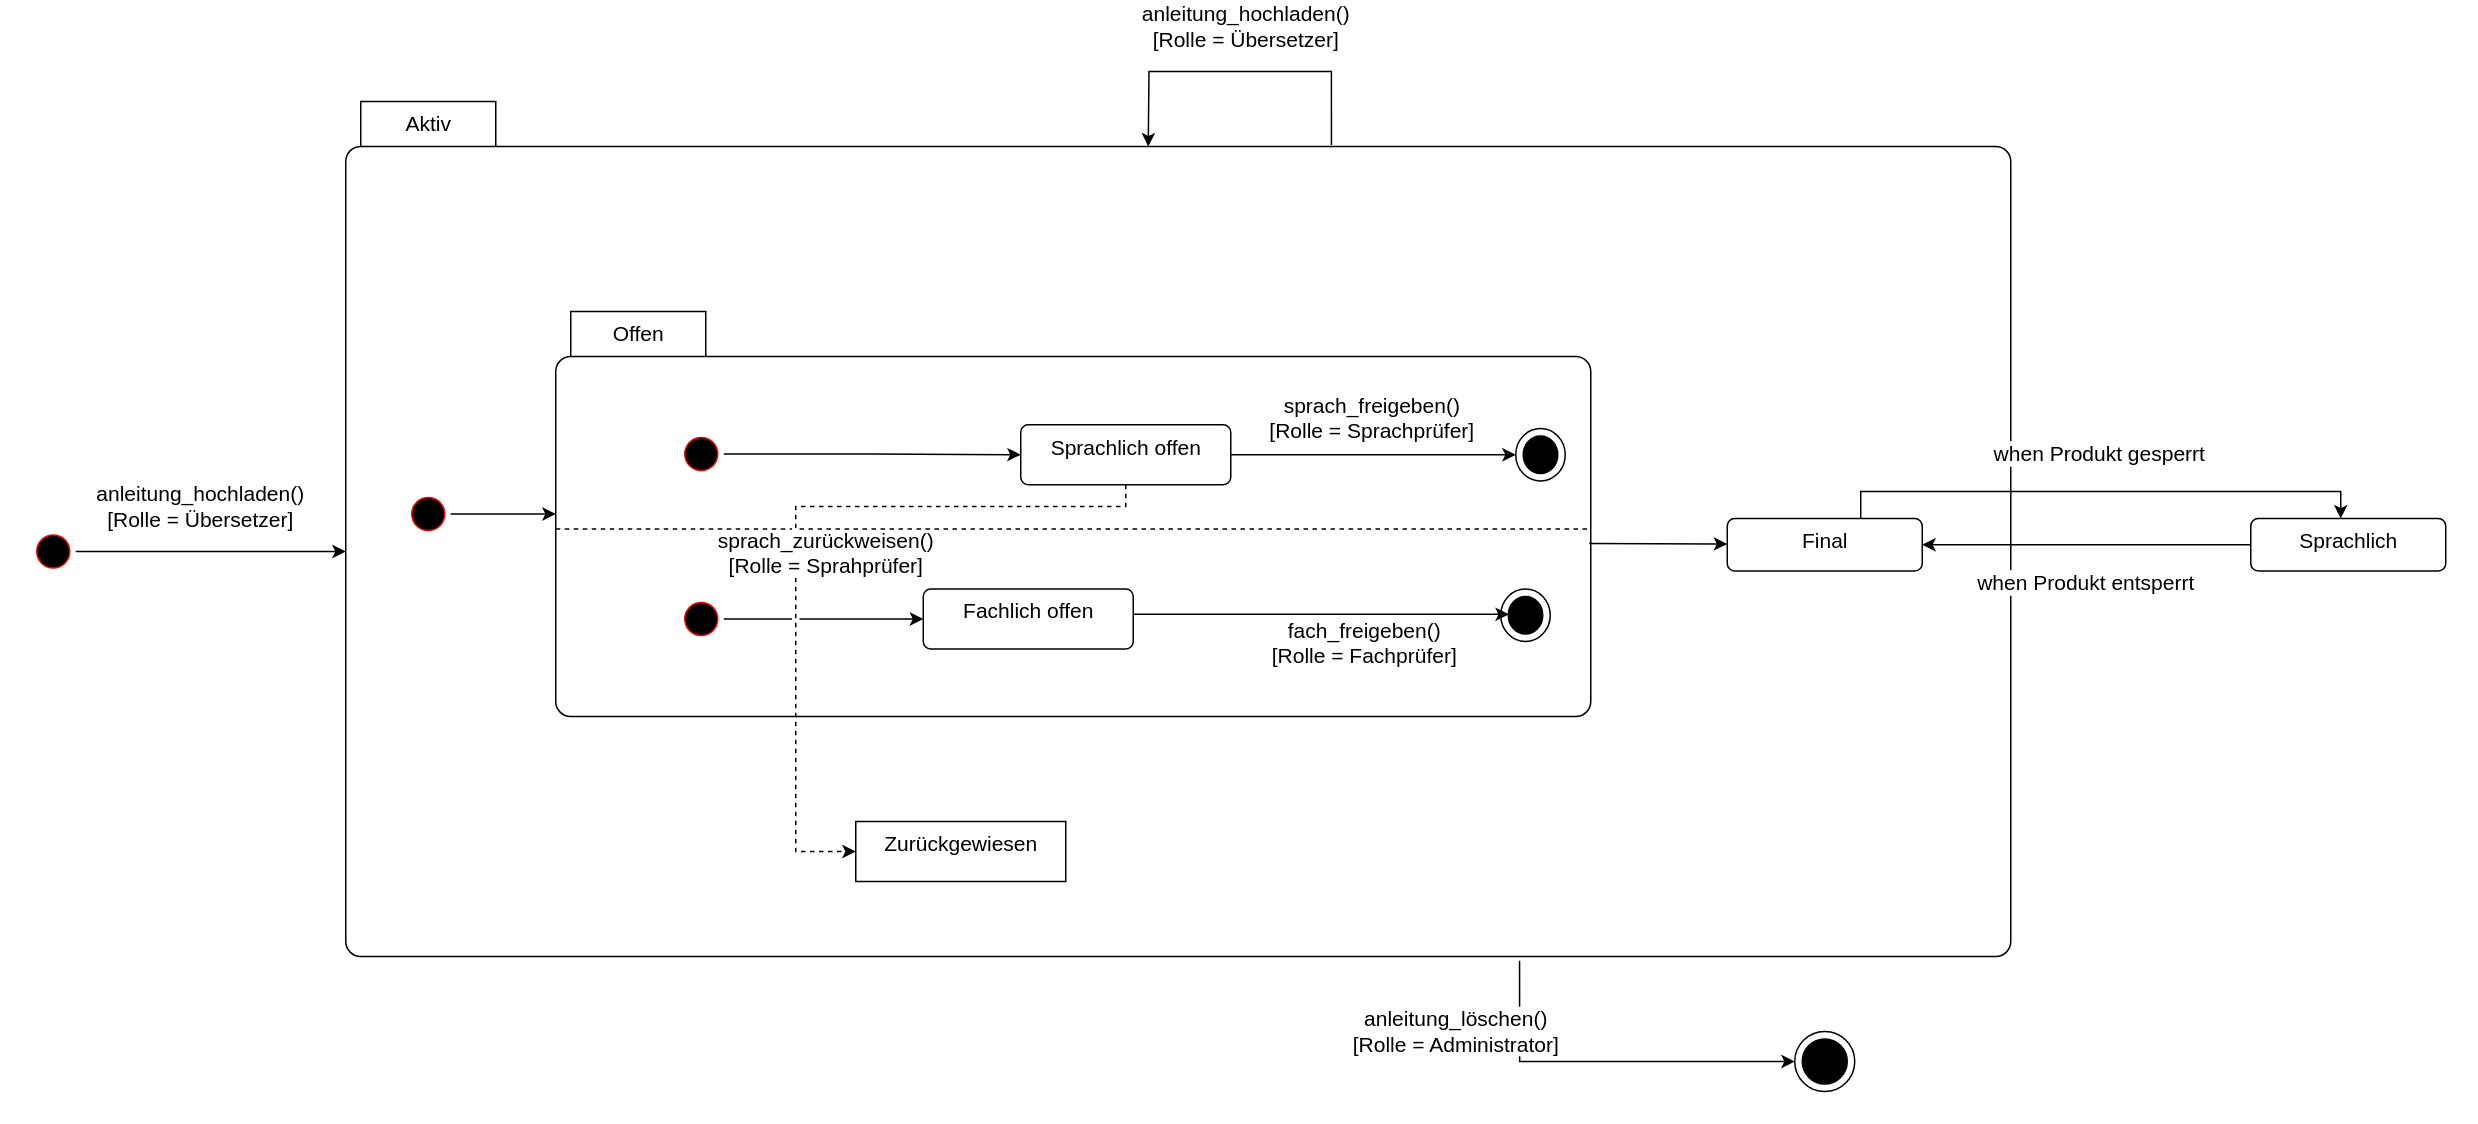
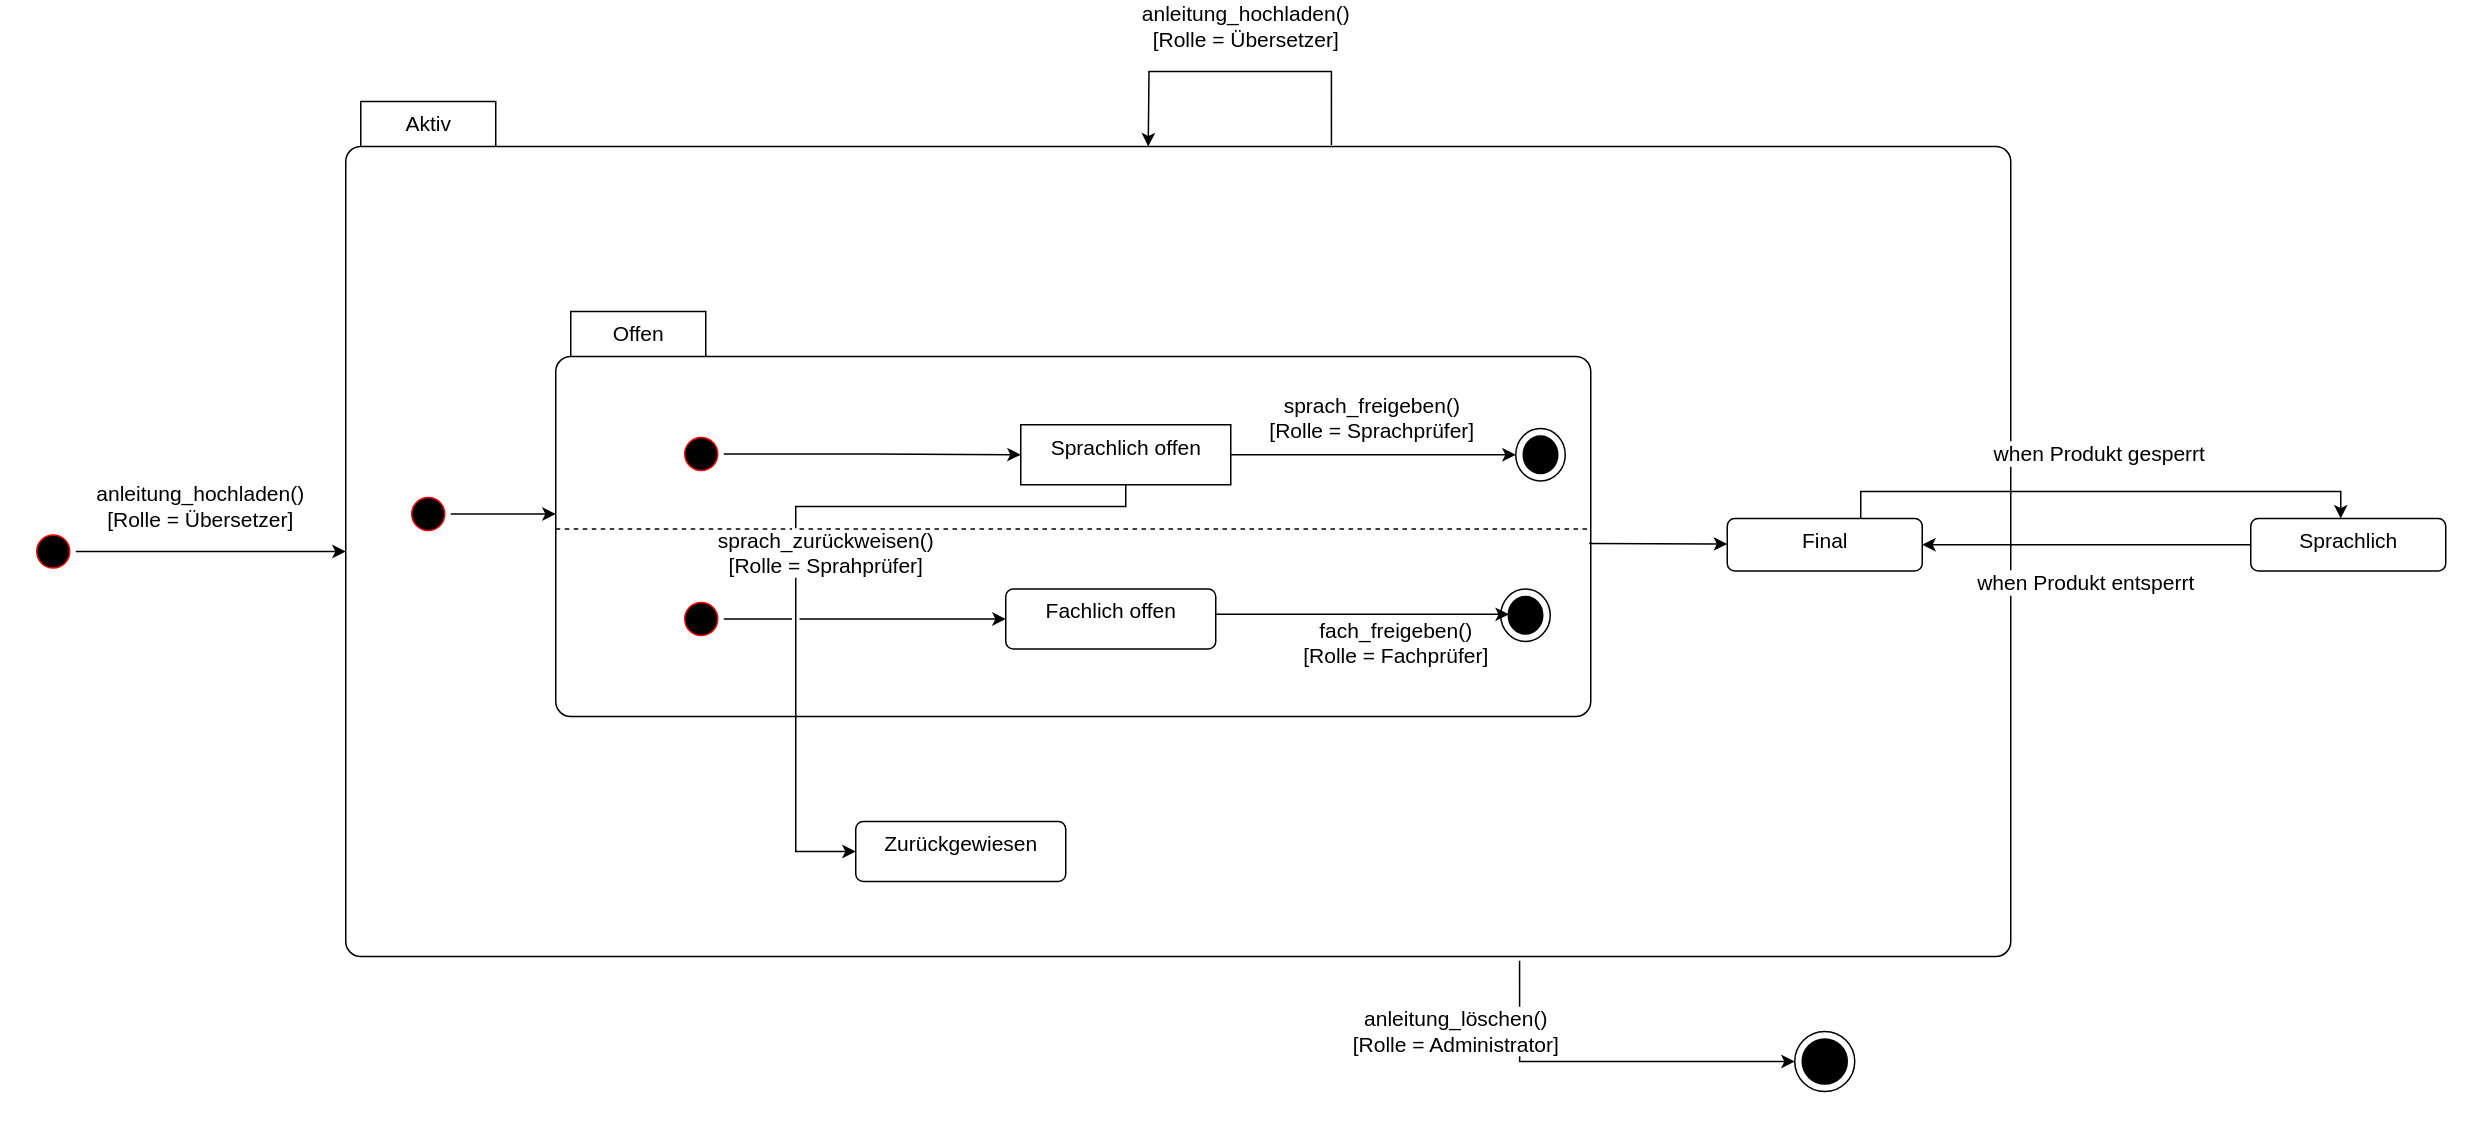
  <mxCell id="0" />
  <mxCell id="1" parent="0" />
  <mxCell id="2" value="anleitung_hochladen() &lt;br style=&quot;font-size: 14px&quot;&gt;[Rolle = Übersetzer]" style="edgeStyle=orthogonalEdgeStyle;rounded=0;jumpStyle=gap;jumpSize=5;orthogonalLoop=1;jettySize=auto;html=1;entryX=0;entryY=0;entryDx=0;entryDy=300;entryPerimeter=0;fontSize=14;" parent="1" source="3" target="4" edge="1"><mxGeometry x="-0.077" y="30" relative="1" as="geometry"><mxPoint as="offset" /></mxGeometry></mxCell>
  <mxCell id="3" value="" style="ellipse;html=1;shape=startState;fillColor=#000000;strokeColor=#ff0000;fontSize=14;" parent="1" vertex="1"><mxGeometry x="20" y="305" width="30" height="30" as="geometry" /></mxCell>
  <mxCell id="4" value="Aktiv" style="shape=folder;align=center;verticalAlign=middle;fontStyle=0;tabWidth=100;tabHeight=30;tabPosition=left;html=1;boundedLbl=1;labelInHeader=1;rounded=1;absoluteArcSize=1;arcSize=10;fontSize=14;" parent="1" vertex="1"><mxGeometry x="230" y="20" width="1110" height="570" as="geometry" /></mxCell>
  <mxCell id="5" style="edgeStyle=orthogonalEdgeStyle;rounded=0;orthogonalLoop=1;jettySize=auto;html=1;fontSize=14;" parent="1" source="6" target="7" edge="1"><mxGeometry relative="1" as="geometry" /></mxCell>
  <mxCell id="6" value="" style="ellipse;html=1;shape=startState;fillColor=#000000;strokeColor=#ff0000;fontSize=14;" parent="1" vertex="1"><mxGeometry x="270" y="280" width="30" height="30" as="geometry" /></mxCell>
  <mxCell id="7" value="Offen" style="shape=folder;align=center;verticalAlign=middle;fontStyle=0;tabWidth=100;tabHeight=30;tabPosition=left;html=1;boundedLbl=1;labelInHeader=1;rounded=1;absoluteArcSize=1;arcSize=10;fontSize=14;" parent="1" vertex="1"><mxGeometry x="370" y="160" width="690" height="270" as="geometry" /></mxCell>
  <mxCell id="8" value="sprach_freigeben()&lt;br&gt;[Rolle = Sprachprüfer]" style="edgeStyle=orthogonalEdgeStyle;rounded=0;orthogonalLoop=1;jettySize=auto;html=1;fontSize=14;entryX=0;entryY=0.5;entryDx=0;entryDy=0;entryPerimeter=0;" parent="1" source="10" target="13" edge="1"><mxGeometry y="25" relative="1" as="geometry"><mxPoint x="-1" as="offset" /><mxPoint x="830" y="255.5" as="targetPoint" /></mxGeometry></mxCell>
- <mxCell id="9" value="sprach_zurückweisen()&lt;br&gt;[Rolle = Sprahprüfer]" style="edgeStyle=orthogonalEdgeStyle;rounded=0;jumpStyle=gap;jumpSize=5;orthogonalLoop=1;jettySize=auto;html=1;fontSize=14;dashed=1;" parent="1" source="10" target="20" edge="1"><mxGeometry x="0.049" y="20" relative="1" as="geometry"><Array as="points"><mxPoint x="750" y="290" /><mxPoint x="530" y="290" /><mxPoint x="530" y="520" /></Array><mxPoint as="offset" /></mxGeometry></mxCell>
- <mxCell id="10" value="Sprachlich offen" style="html=1;align=center;verticalAlign=top;rounded=1;absoluteArcSize=1;arcSize=10;dashed=0;fontSize=14;" parent="1" vertex="1"><mxGeometry x="680" y="235.5" width="140" height="40" as="geometry" /></mxCell>
+ <mxCell id="9" value="sprach_zurückweisen()&lt;br&gt;[Rolle = Sprahprüfer]" style="edgeStyle=orthogonalEdgeStyle;rounded=0;jumpStyle=gap;jumpSize=5;orthogonalLoop=1;jettySize=auto;html=1;fontSize=14;" parent="1" source="10" target="20" edge="1"><mxGeometry x="0.049" y="20" relative="1" as="geometry"><Array as="points"><mxPoint x="750" y="290" /><mxPoint x="530" y="290" /><mxPoint x="530" y="520" /></Array><mxPoint as="offset" /></mxGeometry></mxCell>
+ <mxCell id="10" value="Sprachlich offen" style="html=1;align=center;verticalAlign=top;absoluteArcSize=1;arcSize=10;dashed=0;fontSize=14;rounded=0;" parent="1" vertex="1"><mxGeometry x="680" y="235.5" width="140" height="40" as="geometry" /></mxCell>
  <mxCell id="11" style="edgeStyle=orthogonalEdgeStyle;rounded=0;orthogonalLoop=1;jettySize=auto;html=1;fontSize=14;" parent="1" source="12" target="10" edge="1"><mxGeometry relative="1" as="geometry" /></mxCell>
  <mxCell id="12" value="" style="ellipse;html=1;shape=startState;fillColor=#000000;strokeColor=#ff0000;fontSize=14;" parent="1" vertex="1"><mxGeometry x="452" y="240" width="30" height="30" as="geometry" /></mxCell>
  <mxCell id="13" value="" style="shape=mxgraph.sysml.actFinal;html=1;verticalLabelPosition=bottom;labelBackgroundColor=#ffffff;verticalAlign=top;fontSize=14;" parent="1" vertex="1"><mxGeometry x="1010" y="238" width="33" height="35" as="geometry" /></mxCell>
  <mxCell id="14" value="" style="endArrow=none;dashed=1;html=1;rounded=0;exitX=0;exitY=0;exitDx=0;exitDy=145;exitPerimeter=0;entryX=0;entryY=0;entryDx=690;entryDy=145;entryPerimeter=0;jumpSize=5;jumpStyle=gap;fontSize=14;" parent="1" source="7" target="7" edge="1"><mxGeometry width="50" height="50" relative="1" as="geometry"><mxPoint x="450" y="360" as="sourcePoint" /><mxPoint x="500" y="310" as="targetPoint" /></mxGeometry></mxCell>
  <mxCell id="15" style="edgeStyle=orthogonalEdgeStyle;rounded=0;jumpStyle=gap;jumpSize=5;orthogonalLoop=1;jettySize=auto;html=1;fontSize=14;" parent="1" source="16" target="19" edge="1"><mxGeometry relative="1" as="geometry" /></mxCell>
  <mxCell id="16" value="" style="ellipse;html=1;shape=startState;fillColor=#000000;strokeColor=#ff0000;fontSize=14;" parent="1" vertex="1"><mxGeometry x="452" y="350" width="30" height="30" as="geometry" /></mxCell>
  <mxCell id="17" value="" style="shape=mxgraph.sysml.actFinal;html=1;verticalLabelPosition=bottom;labelBackgroundColor=#ffffff;verticalAlign=top;fontSize=14;" parent="1" vertex="1"><mxGeometry x="1000" y="345" width="33" height="35" as="geometry" /></mxCell>
  <mxCell id="18" value="fach_freigeben()&lt;br&gt;[Rolle = Fachprüfer]" style="edgeStyle=orthogonalEdgeStyle;rounded=0;jumpStyle=gap;jumpSize=5;orthogonalLoop=1;jettySize=auto;html=1;fontSize=14;entryX=0.165;entryY=0.482;entryDx=0;entryDy=0;entryPerimeter=0;" parent="1" source="19" target="17" edge="1"><mxGeometry x="0.231" y="-19" relative="1" as="geometry"><mxPoint as="offset" /><mxPoint x="820" y="360" as="targetPoint" /><Array as="points"><mxPoint x="720" y="361" /><mxPoint x="720" y="361" /></Array></mxGeometry></mxCell>
- <mxCell id="19" value="Fachlich offen" style="html=1;align=center;verticalAlign=top;rounded=1;absoluteArcSize=1;arcSize=10;dashed=0;fontSize=14;" parent="1" vertex="1"><mxGeometry x="615" y="345" width="140" height="40" as="geometry" /></mxCell>
- <mxCell id="20" value="Zurückgewiesen" style="html=1;align=center;verticalAlign=top;absoluteArcSize=1;arcSize=10;dashed=0;fontSize=14;rounded=0;" parent="1" vertex="1"><mxGeometry x="570" y="500" width="140" height="40" as="geometry" /></mxCell>
+ <mxCell id="19" value="Fachlich offen" style="html=1;align=center;verticalAlign=top;rounded=1;absoluteArcSize=1;arcSize=10;dashed=0;fontSize=14;" parent="1" vertex="1"><mxGeometry x="670" y="345" width="140" height="40" as="geometry" /></mxCell>
+ <mxCell id="20" value="Zurückgewiesen" style="html=1;align=center;verticalAlign=top;rounded=1;absoluteArcSize=1;arcSize=10;dashed=0;fontSize=14;" parent="1" vertex="1"><mxGeometry x="570" y="500" width="140" height="40" as="geometry" /></mxCell>
  <mxCell id="21" style="edgeStyle=orthogonalEdgeStyle;rounded=0;jumpStyle=gap;jumpSize=5;orthogonalLoop=1;jettySize=auto;html=1;exitX=1.001;exitY=0.573;exitDx=0;exitDy=0;exitPerimeter=0;fontSize=14;" parent="1" source="7" edge="1"><mxGeometry relative="1" as="geometry"><mxPoint x="1058.62" y="308.09" as="sourcePoint" /><mxPoint x="1151" y="315" as="targetPoint" /><Array as="points"><mxPoint x="1059" y="315" /></Array></mxGeometry></mxCell>
  <mxCell id="22" value="when Produkt gesperrt" style="edgeStyle=orthogonalEdgeStyle;rounded=0;jumpStyle=gap;jumpSize=5;orthogonalLoop=1;jettySize=auto;html=1;fontSize=14;" parent="1" source="24" target="26" edge="1"><mxGeometry x="-0.007" y="25" relative="1" as="geometry"><Array as="points"><mxPoint x="1240" y="280" /><mxPoint x="1560" y="280" /></Array><mxPoint as="offset" /></mxGeometry></mxCell>
  <mxCell id="23" value="anleitung_löschen()&lt;br&gt;[Rolle = Administrator]" style="edgeStyle=orthogonalEdgeStyle;rounded=0;jumpStyle=gap;jumpSize=5;orthogonalLoop=1;jettySize=auto;html=1;fontSize=14;entryX=0;entryY=0.5;entryDx=0;entryDy=0;entryPerimeter=0;exitX=0.705;exitY=1.005;exitDx=0;exitDy=0;exitPerimeter=0;" parent="1" source="4" target="27" edge="1"><mxGeometry x="-0.624" y="-43" relative="1" as="geometry"><mxPoint x="1216" y="670" as="targetPoint" /><Array as="points"><mxPoint x="1013" y="660" /></Array><mxPoint as="offset" /></mxGeometry></mxCell>
  <mxCell id="24" value="Final" style="html=1;align=center;verticalAlign=top;rounded=1;absoluteArcSize=1;arcSize=10;dashed=0;fontSize=14;" parent="1" vertex="1"><mxGeometry x="1151" y="298" width="130" height="35" as="geometry" /></mxCell>
  <mxCell id="25" value="when Produkt entsperrt" style="edgeStyle=orthogonalEdgeStyle;rounded=0;jumpStyle=gap;jumpSize=5;orthogonalLoop=1;jettySize=auto;html=1;entryX=1;entryY=0.5;entryDx=0;entryDy=0;fontSize=14;" parent="1" source="26" target="24" edge="1"><mxGeometry x="0.007" y="25" relative="1" as="geometry"><mxPoint as="offset" /></mxGeometry></mxCell>
  <mxCell id="26" value="Sprachlich" style="html=1;align=center;verticalAlign=top;rounded=1;absoluteArcSize=1;arcSize=10;dashed=0;fontSize=14;" parent="1" vertex="1"><mxGeometry x="1500" y="298" width="130" height="35" as="geometry" /></mxCell>
  <mxCell id="27" value="" style="shape=mxgraph.sysml.actFinal;html=1;verticalLabelPosition=bottom;labelBackgroundColor=#ffffff;verticalAlign=top;fontSize=14;" parent="1" vertex="1"><mxGeometry x="1196" y="640" width="40" height="40" as="geometry" /></mxCell>
  <mxCell id="28" value="anleitung_hochladen()&lt;br&gt;[Rolle = Übersetzer]" style="rounded=0;jumpStyle=gap;jumpSize=5;orthogonalLoop=1;jettySize=auto;html=1;fontSize=14;exitX=0.592;exitY=0.051;exitDx=0;exitDy=0;exitPerimeter=0;edgeStyle=orthogonalEdgeStyle;" parent="1" source="4" edge="1"><mxGeometry x="-0.04" y="-30" relative="1" as="geometry"><mxPoint x="863" y="316.08" as="sourcePoint" /><mxPoint x="765" y="50" as="targetPoint" /><mxPoint as="offset" /></mxGeometry></mxCell>
